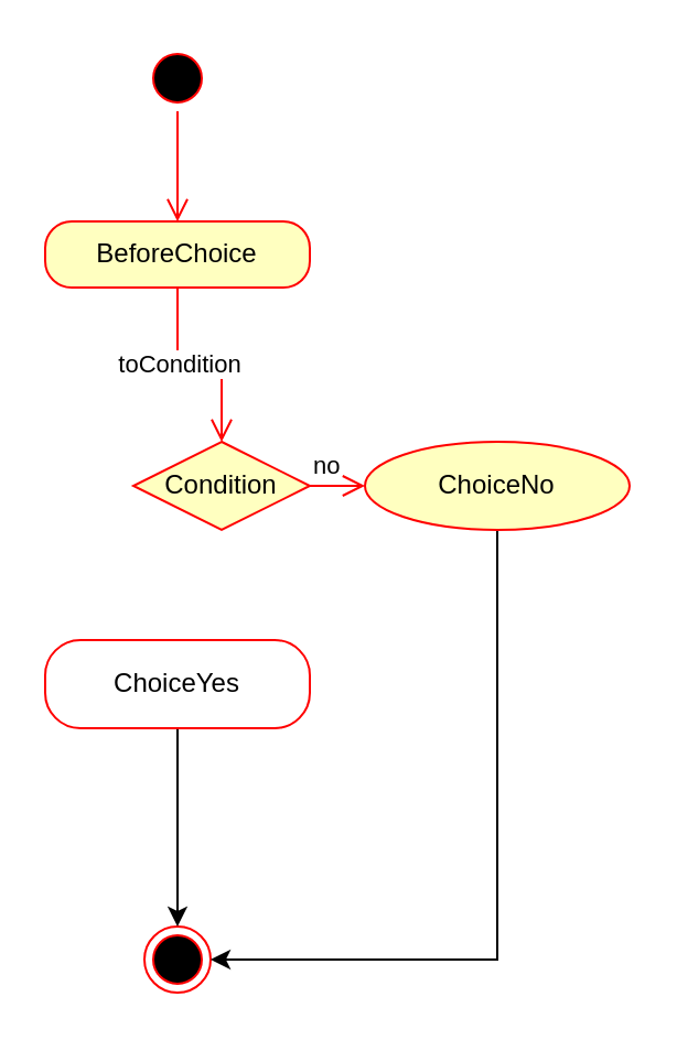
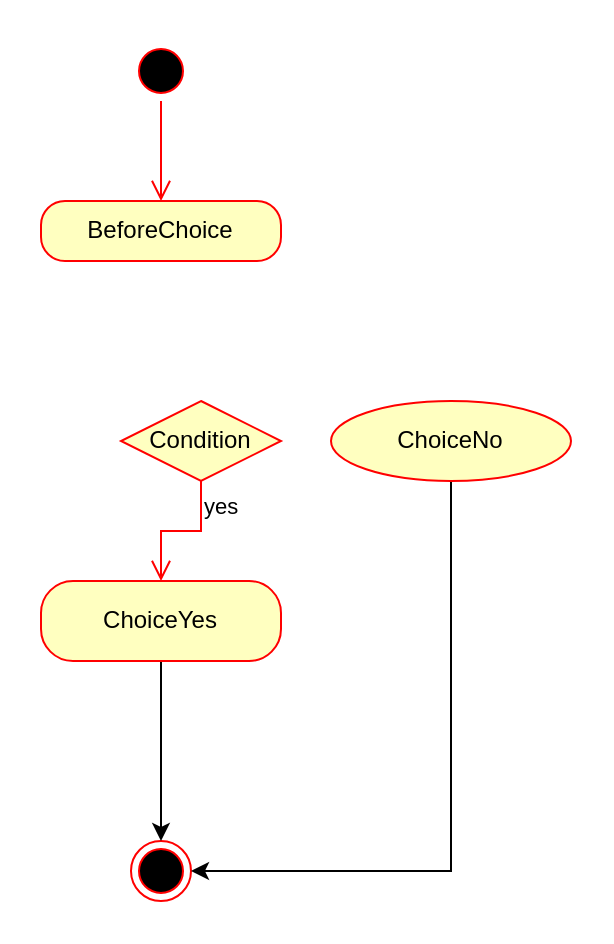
  <mxCell id="0" />
  <mxCell id="1" parent="0" />
  <mxCell id="2" value="" style="ellipse;html=1;shape=startState;fillColor=#000000;strokeColor=#ff0000;" vertex="1" parent="1"><mxGeometry x="65" y="20" width="30" height="30" as="geometry" /></mxCell>
  <mxCell id="3" value="" style="edgeStyle=orthogonalEdgeStyle;html=1;verticalAlign=bottom;endArrow=open;endSize=8;strokeColor=#ff0000;rounded=0;" edge="1" source="2" parent="1" target="5"><mxGeometry relative="1" as="geometry"><mxPoint x="80" y="110" as="targetPoint" /></mxGeometry></mxCell>
  <mxCell id="4" value="" style="ellipse;html=1;shape=endState;fillColor=#000000;strokeColor=#ff0000;" vertex="1" parent="1"><mxGeometry x="65" y="420" width="30" height="30" as="geometry" /></mxCell>
  <mxCell id="5" value="BeforeChoice" style="rounded=1;whiteSpace=wrap;html=1;arcSize=40;fontColor=#000000;fillColor=#ffffc0;strokeColor=#ff0000;" vertex="1" parent="1"><mxGeometry x="20" y="100" width="120" height="30" as="geometry" /></mxCell>
  <mxCell id="6" value="Condition" style="rhombus;whiteSpace=wrap;html=1;fontColor=#000000;fillColor=#ffffc0;strokeColor=#ff0000;" vertex="1" parent="1"><mxGeometry x="60" y="200" width="80" height="40" as="geometry" /></mxCell>
- <mxCell id="7" value="no" style="edgeStyle=orthogonalEdgeStyle;html=1;align=left;verticalAlign=bottom;endArrow=open;endSize=8;strokeColor=#ff0000;rounded=0;" edge="1" source="6" parent="1" target="10"><mxGeometry x="-1" relative="1" as="geometry"><mxPoint x="225" y="220" as="targetPoint" /></mxGeometry></mxCell>
+ <mxCell id="8" value="yes" style="edgeStyle=orthogonalEdgeStyle;html=1;align=left;verticalAlign=top;endArrow=open;endSize=8;strokeColor=#ff0000;rounded=0;" edge="1" source="6" parent="1" target="12"><mxGeometry x="-1" relative="1" as="geometry"><mxPoint x="80" y="310" as="targetPoint" /></mxGeometry></mxCell>
  <mxCell id="9" style="edgeStyle=orthogonalEdgeStyle;rounded=0;orthogonalLoop=1;jettySize=auto;html=1;entryX=1;entryY=0.5;entryDx=0;entryDy=0;exitX=0.5;exitY=1;exitDx=0;exitDy=0;" edge="1" parent="1" source="10" target="4"><mxGeometry relative="1" as="geometry" /></mxCell>
  <mxCell id="10" value="ChoiceNo" style="ellipse;whiteSpace=wrap;html=1;arcSize=40;fontColor=#000000;fillColor=#ffffc0;strokeColor=#ff0000;" vertex="1" parent="1"><mxGeometry x="165" y="200" width="120" height="40" as="geometry" /></mxCell>
  <mxCell id="11" style="edgeStyle=orthogonalEdgeStyle;rounded=0;orthogonalLoop=1;jettySize=auto;html=1;entryX=0.5;entryY=0;entryDx=0;entryDy=0;" edge="1" parent="1" source="12" target="4"><mxGeometry relative="1" as="geometry" /></mxCell>
- <mxCell id="12" value="ChoiceYes" style="rounded=1;whiteSpace=wrap;html=1;arcSize=40;fontColor=#000000;fillColor=#ffffff;strokeColor=#ff0000;" vertex="1" parent="1"><mxGeometry x="20" y="290" width="120" height="40" as="geometry" /></mxCell>
- <mxCell id="13" value="" style="edgeStyle=orthogonalEdgeStyle;html=1;verticalAlign=bottom;endArrow=open;endSize=8;strokeColor=#ff0000;rounded=0;exitX=0.5;exitY=1;exitDx=0;exitDy=0;entryX=0.5;entryY=0;entryDx=0;entryDy=0;" edge="1" parent="1" source="5" target="6"><mxGeometry relative="1" as="geometry"><mxPoint x="90" y="110" as="targetPoint" /><mxPoint x="90" y="60" as="sourcePoint" /></mxGeometry></mxCell>
- <mxCell id="14" value="toCondition" style="edgeLabel;html=1;align=center;verticalAlign=middle;resizable=0;points=[];" vertex="1" connectable="0" parent="13"><mxGeometry x="-0.24" relative="1" as="geometry"><mxPoint as="offset" /></mxGeometry></mxCell>
+ <mxCell id="12" value="ChoiceYes" style="rounded=1;whiteSpace=wrap;html=1;arcSize=40;fontColor=#000000;fillColor=#ffffc0;strokeColor=#ff0000;" vertex="1" parent="1"><mxGeometry x="20" y="290" width="120" height="40" as="geometry" /></mxCell>
